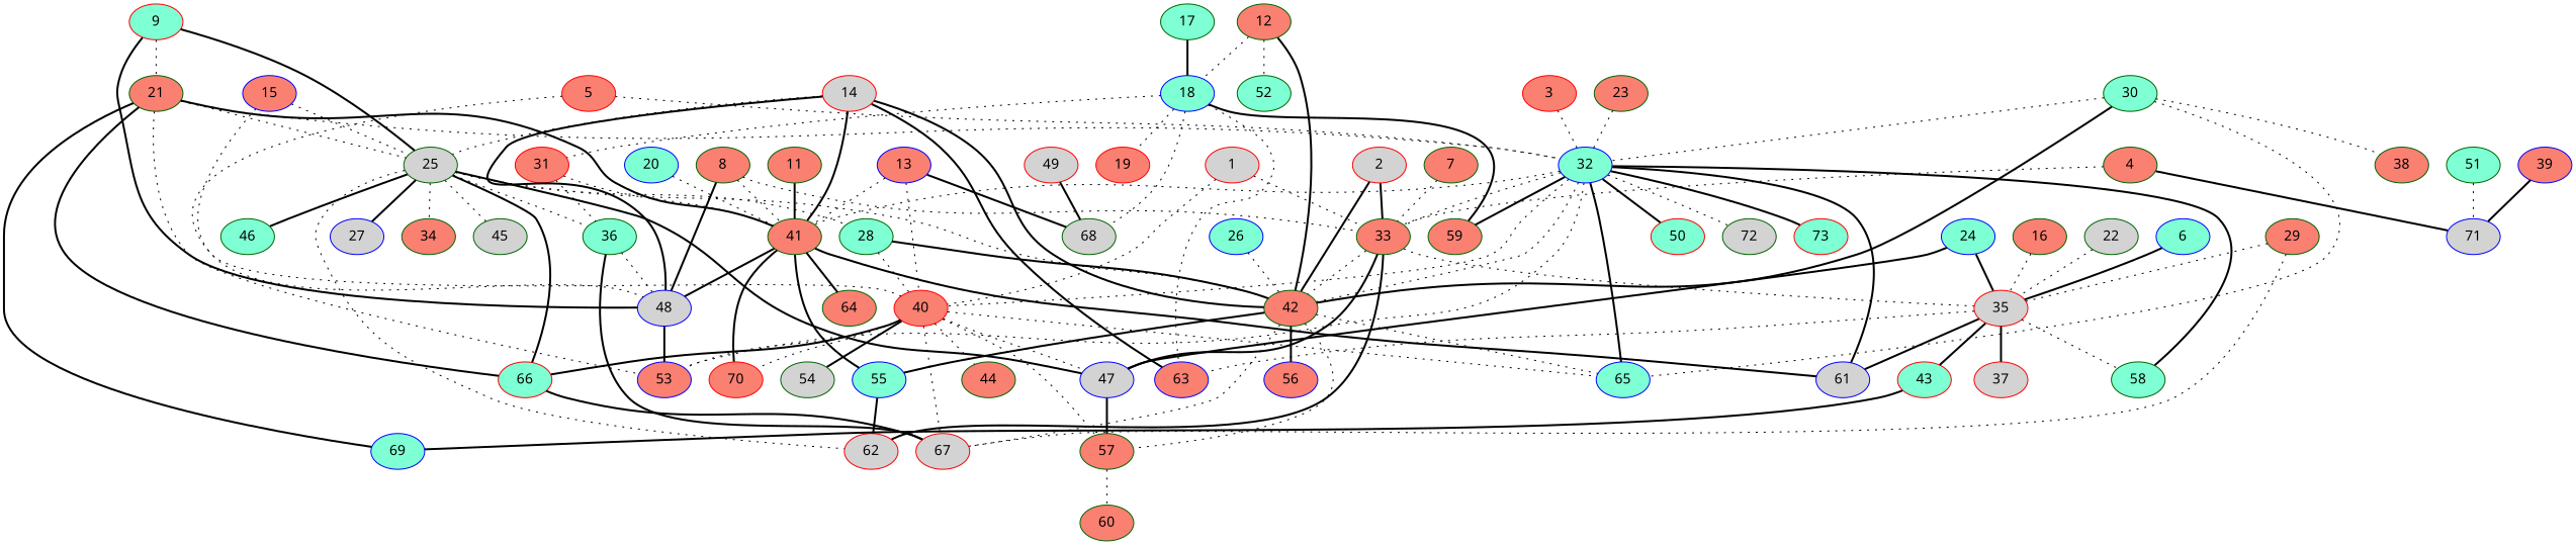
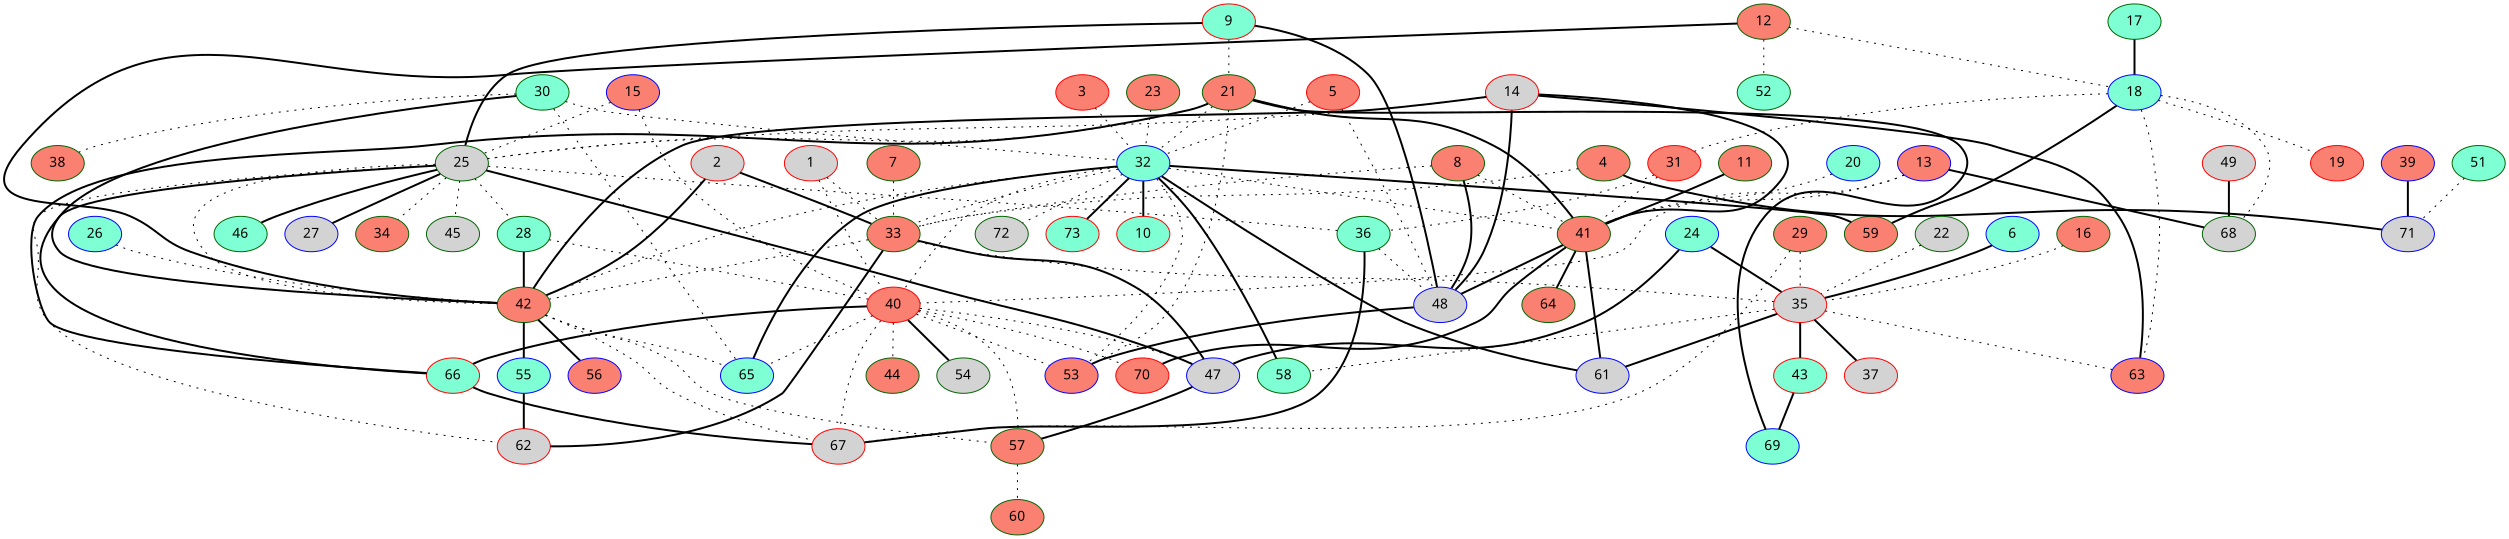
  graph {
    fontname="Noto Sans"
    node [color=darkgreen fillcolor=salmon fontname="Noto Sans" style=filled]
    edge [fontname="Noto Sans" style=dotted weight=1.0]
    1 [color=red fillcolor=lightgrey]
    33
    40 [color=red]
    42
    35 [color=red fillcolor=lightgrey]
    47 [color=blue fillcolor=lightgrey]
    62 [color=red fillcolor=lightgrey]
    54 [fillcolor=lightgrey]
    53 [color=blue]
    66 [color=red fillcolor=aquamarine]
    67 [color=red fillcolor=lightgrey]
    65 [color=blue fillcolor=aquamarine]
    44
    57
    70 [color=red]
    2 [color=red fillcolor=lightgrey]
    55 [color=blue fillcolor=aquamarine]
    56 [color=blue]
    3 [color=red]
    32 [color=blue fillcolor=aquamarine]
    41
    59
-   50 [color=red fillcolor=aquamarine]
+   50 [color=red fillcolor=aquamarine label=10]
    58 [fillcolor=aquamarine]
    61 [color=blue fillcolor=lightgrey]
    72 [fillcolor=lightgrey]
    73 [color=red fillcolor=aquamarine]
    4
    71 [color=blue fillcolor=lightgrey]
    5 [color=red]
    48 [color=blue fillcolor=lightgrey]
    6 [color=blue fillcolor=aquamarine]
    63 [color=blue]
    37 [color=red fillcolor=lightgrey]
    43 [color=red fillcolor=aquamarine]
    7
    8
    64
    9 [color=red fillcolor=aquamarine]
    21
    25 [fillcolor=lightgrey]
    69 [color=blue fillcolor=aquamarine]
    27 [color=blue fillcolor=lightgrey]
    28 [fillcolor=aquamarine]
    34
    36 [fillcolor=aquamarine]
    45 [fillcolor=lightgrey]
    46 [fillcolor=aquamarine]
    12
    18 [color=blue fillcolor=aquamarine]
    52 [fillcolor=aquamarine]
    11
    68 [fillcolor=lightgrey]
    19 [color=red]
    31 [color=red]
    13 [color=blue]
    14 [color=red fillcolor=lightgrey]
    15 [color=blue]
    16
    17 [fillcolor=aquamarine]
    20 [color=blue fillcolor=aquamarine]
    22 [fillcolor=lightgrey]
    23
    24 [color=blue fillcolor=aquamarine]
    26 [color=blue fillcolor=aquamarine]
    29
    30 [fillcolor=aquamarine]
    38
    39 [color=blue]
    60
    49 [color=red fillcolor=lightgrey]
    51 [fillcolor=aquamarine]
    1 -- 33
    1 -- 40
    33 -- 42
    33 -- 35
    33 -- 47 [style=bold]
    33 -- 62 [style=bold]
    40 -- 47
    40 -- 54 [style=bold]
    40 -- 53
    40 -- 66 [style=bold weight=2.0]
    40 -- 67
    40 -- 65
    40 -- 44
    40 -- 57
    40 -- 70
    42 -- 67
    42 -- 65
    42 -- 57
    42 -- 55 [style=bold]
    42 -- 56 [style=bold]
    35 -- 58
    35 -- 61 [style=bold]
    35 -- 63
    35 -- 37 [style=bold]
    35 -- 43 [style=bold]
    47 -- 57 [style=bold]
    66 -- 67 [style=bold]
    57 -- 60
    2 -- 33 [style=bold]
    2 -- 42 [style=bold]
    55 -- 62 [style=bold]
    3 -- 32
    32 -- 33
    32 -- 40
    32 -- 42
    32 -- 53
    32 -- 65 [style=bold weight=2.0]
    32 -- 41 [weight=2.0]
    32 -- 59 [style=bold]
    32 -- 50 [style=bold]
    32 -- 58 [style=bold]
    32 -- 61 [style=bold]
    32 -- 72
    32 -- 73 [style=bold]
    41 -- 70 [style=bold]
-   41 -- 55 [style=bold]
    41 -- 61 [style=bold weight=2.0]
    41 -- 48 [style=bold]
    41 -- 64 [style=bold]
    4 -- 33
    4 -- 71 [style=bold]
    5 -- 32
    5 -- 48
    48 -- 53 [style=bold]
    6 -- 35 [style=bold]
    43 -- 69 [style=bold]
    7 -- 33
    8 -- 33
    8 -- 41
    8 -- 48 [style=bold]
    9 -- 48 [style=bold]
    9 -- 21
    9 -- 25 [style=bold]
    21 -- 53
    21 -- 66 [style=bold]
    21 -- 32
    21 -- 41 [style=bold]
    21 -- 25
    21 -- 69 [style=bold]
    25 -- 42
    25 -- 47 [style=bold]
    25 -- 62
    25 -- 66 [style=bold]
    25 -- 27 [style=bold]
    25 -- 28
    25 -- 34
    25 -- 36
    25 -- 45
    25 -- 46 [style=bold]
    28 -- 40
    28 -- 42 [style=bold]
    36 -- 67 [style=bold]
    36 -- 48
    12 -- 42 [style=bold]
    12 -- 18
    12 -- 52
    18 -- 59 [style=bold]
    18 -- 63
    18 -- 68
    18 -- 19
    18 -- 31
    11 -- 41 [style=bold]
    31 -- 41
    31 -- 36
    13 -- 40
    13 -- 41
    13 -- 68 [style=bold]
    14 -- 42 [style=bold]
    14 -- 41 [style=bold]
    14 -- 48 [style=bold]
    14 -- 63 [style=bold]
    14 -- 25
    15 -- 40
    15 -- 25
    16 -- 35
    17 -- 18 [style=bold]
    20 -- 41
    22 -- 35
    23 -- 32
    24 -- 35 [style=bold]
    24 -- 47 [style=bold]
    26 -- 42
    29 -- 35
    29 -- 67
    30 -- 42 [style=bold]
    30 -- 65
    30 -- 32
    30 -- 38
    39 -- 71 [style=bold]
    49 -- 68 [style=bold]
    51 -- 71
  }
